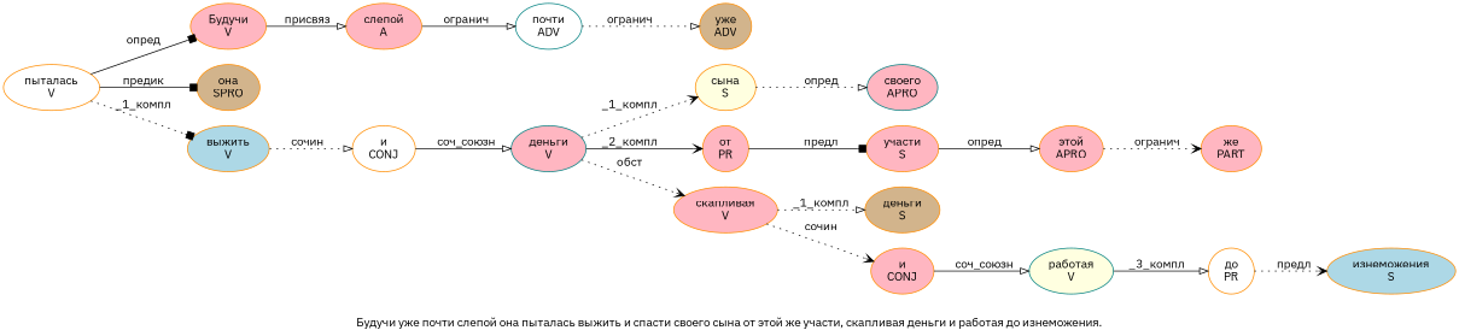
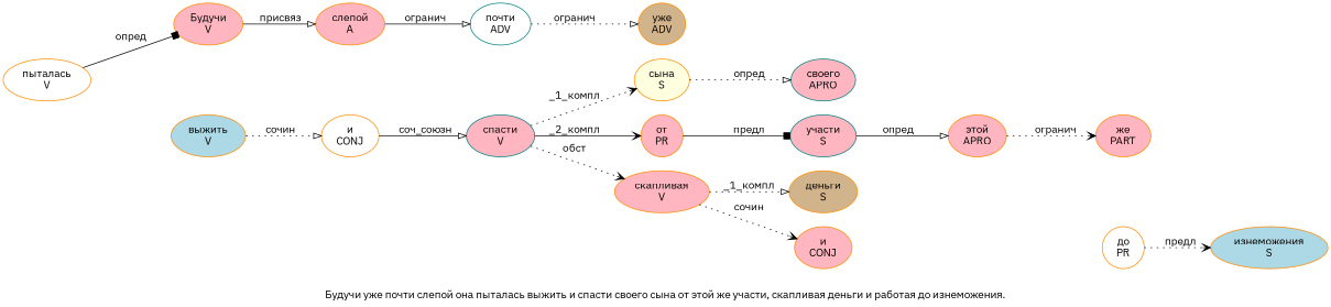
  digraph {
    fontname="IBM Plex Sans"
    label="Будучи уже почти слепой она пыталась выжить и спасти своего сына от этой же участи, скапливая деньги и работая до изнеможения."
    rankdir=LR
    node [color=darkorange fillcolor=lightpink fontname="IBM Plex Sans" penwidth=1 shape=ellipse style=filled]
    edge [arrowhead=onormal fontname="IBM Plex Sans" style=solid]
    n1 [label="Будучи\nV"]
    n2 [label="слепой\nA"]
    n3 [color=teal fillcolor=white label="почти\nADV"]
    n4 [fillcolor=tan label="уже\nADV"]
-   n5 [fillcolor=tan label="она\nSPRO"]
    n6 [fillcolor=white label="пыталась\nV"]
    n7 [fillcolor=lightblue label="выжить\nV"]
    n8 [fillcolor=white label="и\nCONJ"]
-   n9 [color=teal label="деньги\nV"]
+   n9 [color=teal label="спасти\nV"]
    n10 [fillcolor=lightyellow label="сына\nS"]
    n11 [label="от\nPR"]
    n12 [label="скапливая\nV"]
    n13 [color=teal label="своего\nAPRO"]
-   n14 [label="участи\nS"]
+   n14 [color=teal label="участи\nS"]
    n15 [fillcolor=tan label="деньги\nS"]
    n16 [label="и\nCONJ"]
    n17 [label="этой\nAPRO"]
    n18 [label="же\nPART"]
-   n19 [color=teal fillcolor=lightyellow label="работая\nV"]
    n20 [fillcolor=white label="до\nPR"]
    n21 [fillcolor=lightblue label="изнеможения\nS"]
    n1 -> n2 [label="присвяз"]
    n2 -> n3 [label="огранич"]
    n3 -> n4 [label="огранич" style=dotted]
    n6 -> n1 [arrowhead=box label="опред"]
-   n6 -> n5 [arrowhead=box label="предик"]
-   n6 -> n7 [arrowhead=box label="_1_компл" style=dotted]
    n7 -> n8 [label="сочин" style=dotted]
    n8 -> n9 [label="соч_союзн"]
    n9 -> n10 [arrowhead=vee label="_1_компл" style=dotted]
    n9 -> n11 [arrowhead=vee label="_2_компл"]
    n9 -> n12 [arrowhead=vee label="обст" style=dotted]
    n10 -> n13 [label="опред" style=dotted]
    n11 -> n14 [arrowhead=box label="предл"]
    n12 -> n15 [label="_1_компл" style=dotted]
    n12 -> n16 [arrowhead=vee label="сочин" style=dotted]
    n14 -> n17 [label="опред"]
-   n16 -> n19 [label="соч_союзн"]
    n17 -> n18 [arrowhead=vee label="огранич" style=dotted]
-   n19 -> n20 [label="_3_компл"]
    n20 -> n21 [arrowhead=vee label="предл" style=dotted]
  }
